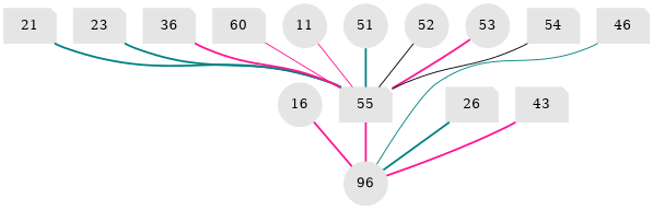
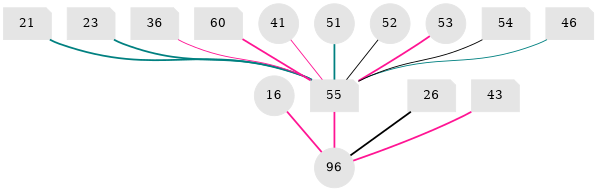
  graph {
    node [color=gray90 shape=note style=filled]
    edge [color=deeppink style=bold weight=2]
    n1 [label=96 shape=circle super="+37+14+35+44"]
    16 [shape=circle]
    55 [super="+10+47+31+33+34+48"]
    21
    23
    26
    36
    n8 [label=60]
-   41 [shape=circle super="+27+30" label=11]
+   41 [shape=circle super="+27+30"]
    46
    n11 [label=43]
    51 [shape=circle]
    52 [shape=circle]
    53 [shape=circle]
    54 [super="+50"]
    16 -- n1
    55 -- n1 [weight=45]
    21 -- 55 [color=teal]
    23 -- 55 [color=teal]
-   26 -- n1 [color=teal]
-   36 -- 55
-   n8 -- 55 [style=solid]
+   26 -- n1 [color=black]
+   36 -- 55 [style=solid]
+   n8 -- 55
    41 -- 55 [style=solid weight=4]
-   46 -- n1 [color=teal style=solid]
+   46 -- 55 [color=teal style=solid]
    n11 -- n1
    51 -- 55 [color=teal]
    52 -- 55 [color=black style=solid]
    53 -- 55
    54 -- 55 [color=black style=solid weight=3]
  }
